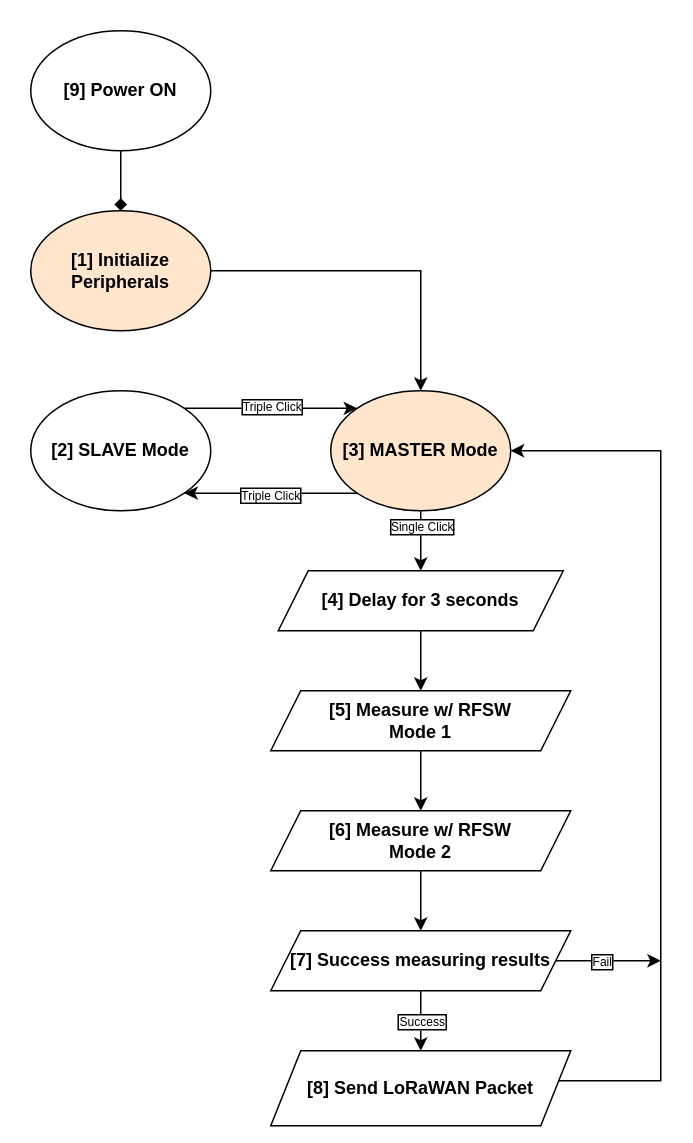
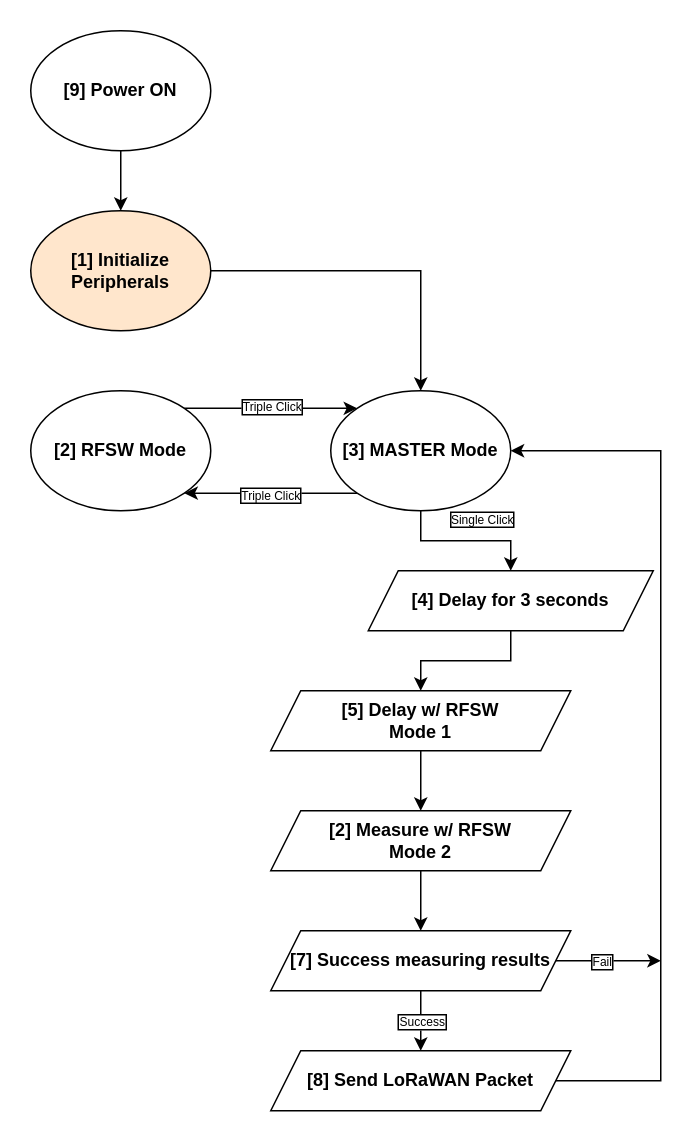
  <mxCell id="0" />
  <mxCell id="1" parent="0" />
  <mxCell id="2" value="" style="edgeStyle=orthogonalEdgeStyle;rounded=0;orthogonalLoop=1;jettySize=auto;html=1;" edge="1" parent="1" source="3" target="11"><mxGeometry relative="1" as="geometry" /></mxCell>
  <mxCell id="3" value="[1] Initialize Peripherals" style="ellipse;whiteSpace=wrap;html=1;fontStyle=1;fillColor=#ffe6cc;" vertex="1" parent="1"><mxGeometry x="20" y="140" width="120" height="80" as="geometry" /></mxCell>
  <mxCell id="4" style="edgeStyle=orthogonalEdgeStyle;rounded=0;orthogonalLoop=1;jettySize=auto;html=1;exitX=1;exitY=0;exitDx=0;exitDy=0;entryX=0;entryY=0;entryDx=0;entryDy=0;" edge="1" parent="1" source="6" target="11"><mxGeometry relative="1" as="geometry" /></mxCell>
  <mxCell id="5" value="Triple Click" style="edgeLabel;html=1;align=center;verticalAlign=middle;resizable=0;points=[];fontStyle=0;fontSize=8;labelBorderColor=default;spacing=2;" vertex="1" connectable="0" parent="4"><mxGeometry x="-0.122" y="1" relative="1" as="geometry"><mxPoint x="7" as="offset" /></mxGeometry></mxCell>
- <mxCell id="6" value="[2] SLAVE Mode" style="ellipse;whiteSpace=wrap;html=1;fontStyle=1" vertex="1" parent="1"><mxGeometry x="20" y="260" width="120" height="80" as="geometry" /></mxCell>
+ <mxCell id="6" value="[2] RFSW Mode" style="ellipse;whiteSpace=wrap;html=1;fontStyle=1" vertex="1" parent="1"><mxGeometry x="20" y="260" width="120" height="80" as="geometry" /></mxCell>
  <mxCell id="7" value="" style="edgeStyle=orthogonalEdgeStyle;rounded=0;orthogonalLoop=1;jettySize=auto;html=1;labelBorderColor=none;" edge="1" parent="1" source="11" target="13"><mxGeometry relative="1" as="geometry" /></mxCell>
  <mxCell id="8" value="Single Click" style="edgeLabel;html=1;align=center;verticalAlign=middle;resizable=0;points=[];labelBorderColor=default;fontStyle=0;fontSize=8;" vertex="1" connectable="0" parent="7"><mxGeometry x="0.22" y="1" relative="1" as="geometry"><mxPoint x="-1" y="-14" as="offset" /></mxGeometry></mxCell>
  <mxCell id="9" style="edgeStyle=orthogonalEdgeStyle;rounded=0;orthogonalLoop=1;jettySize=auto;html=1;exitX=0;exitY=1;exitDx=0;exitDy=0;entryX=1;entryY=1;entryDx=0;entryDy=0;" edge="1" parent="1" source="11" target="6"><mxGeometry relative="1" as="geometry" /></mxCell>
  <mxCell id="10" value="Triple Click" style="edgeLabel;html=1;align=center;verticalAlign=middle;resizable=0;points=[];fontStyle=0;fontSize=8;labelBorderColor=default;spacing=2;" vertex="1" connectable="0" parent="9"><mxGeometry x="-0.174" y="1" relative="1" as="geometry"><mxPoint x="-10" as="offset" /></mxGeometry></mxCell>
- <mxCell id="11" value="[3] MASTER Mode" style="ellipse;whiteSpace=wrap;html=1;fontStyle=1;fillColor=#ffe6cc;" vertex="1" parent="1"><mxGeometry x="220" y="260" width="120" height="80" as="geometry" /></mxCell>
+ <mxCell id="11" value="[3] MASTER Mode" style="ellipse;whiteSpace=wrap;html=1;fontStyle=1" vertex="1" parent="1"><mxGeometry x="220" y="260" width="120" height="80" as="geometry" /></mxCell>
  <mxCell id="12" value="" style="edgeStyle=orthogonalEdgeStyle;rounded=0;orthogonalLoop=1;jettySize=auto;html=1;" edge="1" parent="1" source="13" target="15"><mxGeometry relative="1" as="geometry" /></mxCell>
- <mxCell id="13" value="[4] Delay for 3 seconds" style="shape=parallelogram;perimeter=parallelogramPerimeter;whiteSpace=wrap;html=1;fixedSize=1;fontStyle=1" vertex="1" parent="1"><mxGeometry x="185" y="380" width="190" height="40" as="geometry" /></mxCell>
+ <mxCell id="13" value="[4] Delay for 3 seconds" style="shape=parallelogram;perimeter=parallelogramPerimeter;whiteSpace=wrap;html=1;fixedSize=1;fontStyle=1" vertex="1" parent="1"><mxGeometry x="245" y="380" width="190" height="40" as="geometry" /></mxCell>
  <mxCell id="14" value="" style="edgeStyle=orthogonalEdgeStyle;rounded=0;orthogonalLoop=1;jettySize=auto;html=1;" edge="1" parent="1" source="15" target="17"><mxGeometry relative="1" as="geometry" /></mxCell>
- <mxCell id="15" value="[5] Measure w/ RFSW&lt;br&gt;Mode 1" style="shape=parallelogram;perimeter=parallelogramPerimeter;whiteSpace=wrap;html=1;fixedSize=1;fontStyle=1" vertex="1" parent="1"><mxGeometry x="180" y="460" width="200" height="40" as="geometry" /></mxCell>
+ <mxCell id="15" value="[5] Delay w/ RFSW&lt;br&gt;Mode 1" style="shape=parallelogram;perimeter=parallelogramPerimeter;whiteSpace=wrap;html=1;fixedSize=1;fontStyle=1" vertex="1" parent="1"><mxGeometry x="180" y="460" width="200" height="40" as="geometry" /></mxCell>
  <mxCell id="16" value="" style="edgeStyle=orthogonalEdgeStyle;rounded=0;orthogonalLoop=1;jettySize=auto;html=1;" edge="1" parent="1" source="17" target="22"><mxGeometry relative="1" as="geometry" /></mxCell>
- <mxCell id="17" value="[6] Measure w/ RFSW&lt;br&gt;Mode 2" style="shape=parallelogram;perimeter=parallelogramPerimeter;whiteSpace=wrap;html=1;fixedSize=1;fontStyle=1" vertex="1" parent="1"><mxGeometry x="180" y="540" width="200" height="40" as="geometry" /></mxCell>
+ <mxCell id="17" value="[2] Measure w/ RFSW&lt;br&gt;Mode 2" style="shape=parallelogram;perimeter=parallelogramPerimeter;whiteSpace=wrap;html=1;fixedSize=1;fontStyle=1" vertex="1" parent="1"><mxGeometry x="180" y="540" width="200" height="40" as="geometry" /></mxCell>
  <mxCell id="18" value="" style="edgeStyle=orthogonalEdgeStyle;rounded=0;orthogonalLoop=1;jettySize=auto;html=1;" edge="1" parent="1" source="22" target="24"><mxGeometry relative="1" as="geometry" /></mxCell>
  <mxCell id="19" value="Success" style="edgeLabel;html=1;align=center;verticalAlign=middle;resizable=0;points=[];fontSize=8;labelBorderColor=default;" vertex="1" connectable="0" parent="18"><mxGeometry x="-0.606" relative="1" as="geometry"><mxPoint y="12" as="offset" /></mxGeometry></mxCell>
  <mxCell id="20" style="edgeStyle=orthogonalEdgeStyle;rounded=0;orthogonalLoop=1;jettySize=auto;html=1;" edge="1" parent="1" source="22"><mxGeometry relative="1" as="geometry"><mxPoint x="440" y="640" as="targetPoint" /></mxGeometry></mxCell>
  <mxCell id="21" value="Fail" style="edgeLabel;html=1;align=center;verticalAlign=middle;resizable=0;points=[];fontSize=8;labelBorderColor=default;" vertex="1" connectable="0" parent="20"><mxGeometry x="-0.766" y="-1" relative="1" as="geometry"><mxPoint x="22" y="-1" as="offset" /></mxGeometry></mxCell>
  <mxCell id="22" value="[7] Success measuring results" style="shape=parallelogram;perimeter=parallelogramPerimeter;whiteSpace=wrap;html=1;fixedSize=1;fontStyle=1" vertex="1" parent="1"><mxGeometry x="180" y="620" width="200" height="40" as="geometry" /></mxCell>
  <mxCell id="23" style="edgeStyle=orthogonalEdgeStyle;rounded=0;orthogonalLoop=1;jettySize=auto;html=1;entryX=1;entryY=0.5;entryDx=0;entryDy=0;" edge="1" parent="1" source="24" target="11"><mxGeometry relative="1" as="geometry"><mxPoint x="440" y="300" as="targetPoint" /><Array as="points"><mxPoint x="440" y="720" /><mxPoint x="440" y="300" /></Array></mxGeometry></mxCell>
- <mxCell id="24" value="[8] Send LoRaWAN Packet" style="shape=parallelogram;perimeter=parallelogramPerimeter;whiteSpace=wrap;html=1;fixedSize=1;fontStyle=1" vertex="1" parent="1"><mxGeometry x="180" y="700" width="200" height="50" as="geometry" /></mxCell>
- <mxCell id="25" value="" style="edgeStyle=orthogonalEdgeStyle;rounded=0;orthogonalLoop=1;jettySize=auto;html=1;endArrow=diamond;" edge="1" parent="1" source="26" target="3"><mxGeometry relative="1" as="geometry" /></mxCell>
+ <mxCell id="24" value="[8] Send LoRaWAN Packet" style="shape=parallelogram;perimeter=parallelogramPerimeter;whiteSpace=wrap;html=1;fixedSize=1;fontStyle=1" vertex="1" parent="1"><mxGeometry x="180" y="700" width="200" height="40" as="geometry" /></mxCell>
+ <mxCell id="25" value="" style="edgeStyle=orthogonalEdgeStyle;rounded=0;orthogonalLoop=1;jettySize=auto;html=1;" edge="1" parent="1" source="26" target="3"><mxGeometry relative="1" as="geometry" /></mxCell>
  <mxCell id="26" value="[9] Power ON" style="ellipse;whiteSpace=wrap;html=1;fontStyle=1" vertex="1" parent="1"><mxGeometry x="20" y="20" width="120" height="80" as="geometry" /></mxCell>
